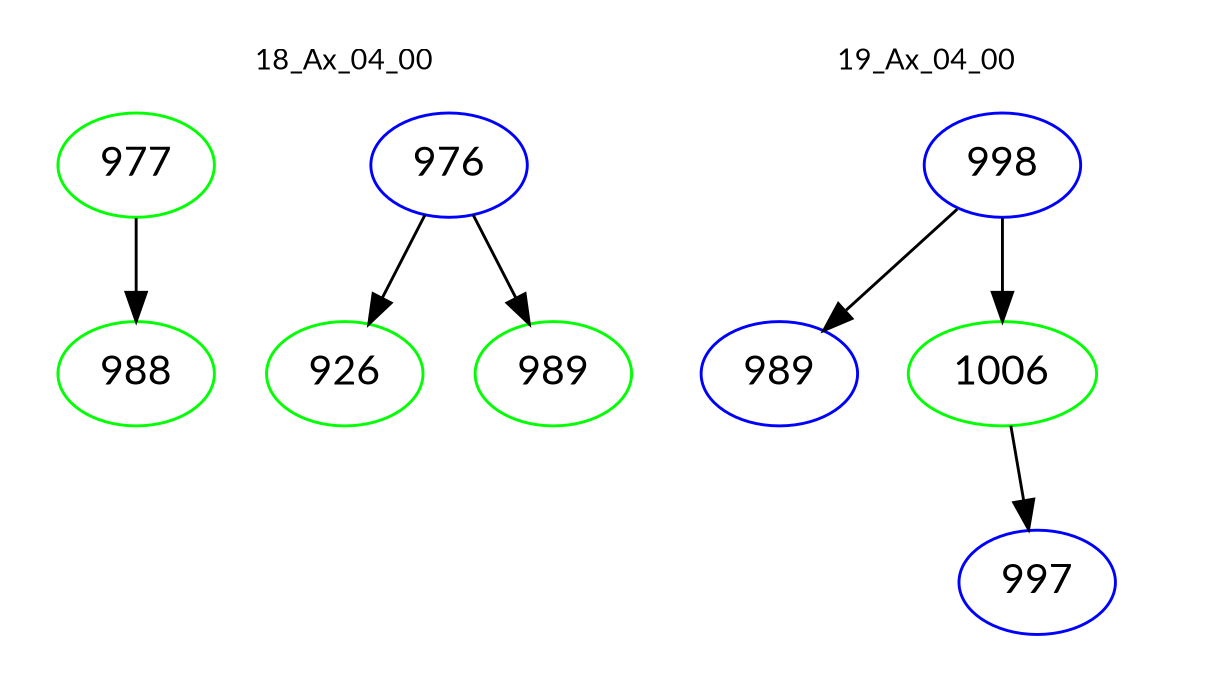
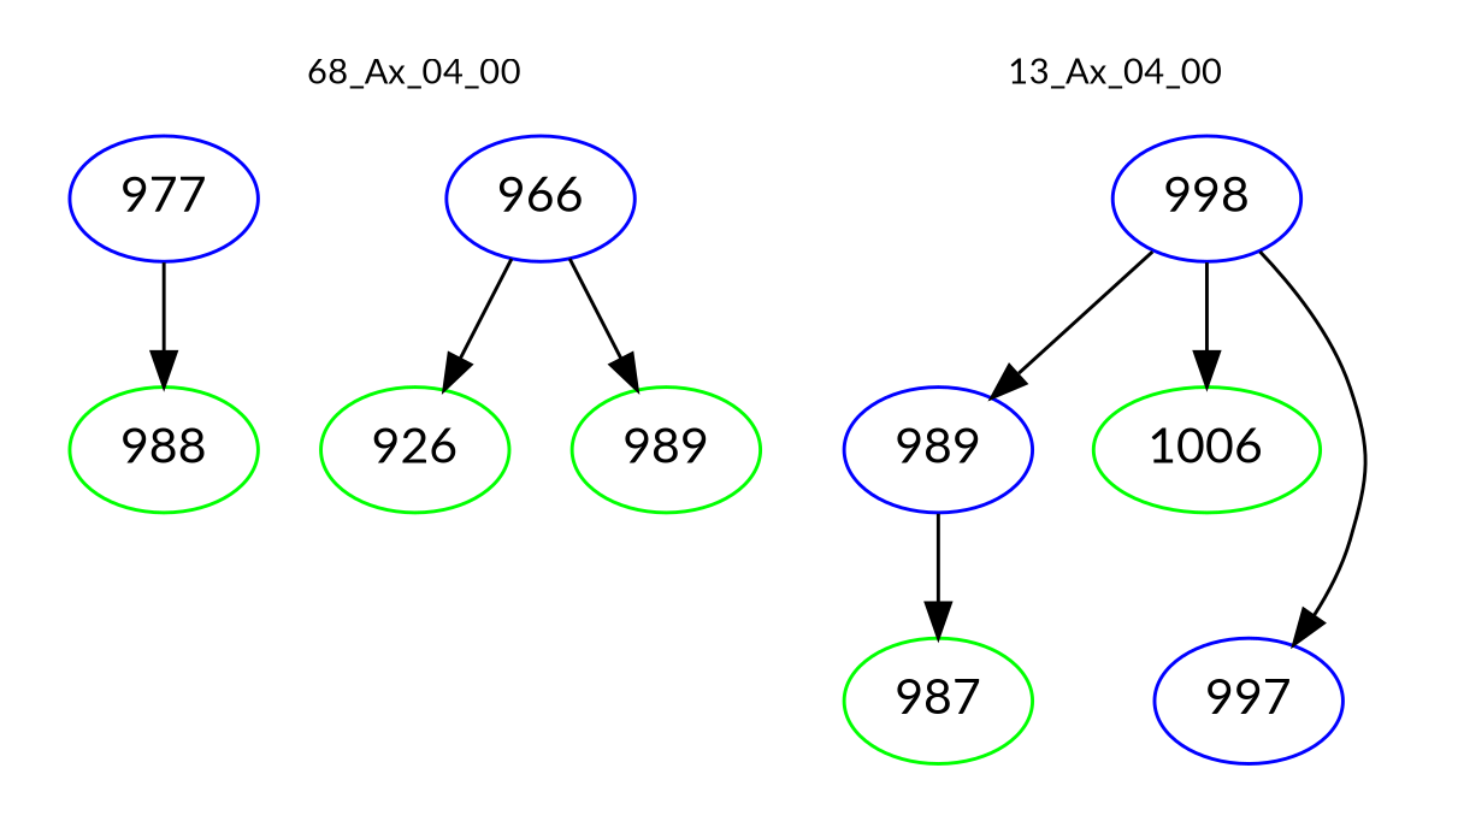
  digraph {
    fontname=Lato
    node [color=blue fontname=Lato]
    edge [color=black fontname=Lato]
-   n1 [label=976]
+   n1 [label=966]
    n2 [color=green label=926]
-   n3 [color=green label=977]
+   n3 [label=977]
    n4 [color=green label=989]
    n5 [color=green label=988]
    n6 [label=998]
    n7 [label=989]
    n8 [color=green label=1006]
    n9 [label=997]
+   n10 [color=green label=987]
    subgraph cluster_1 {
      color=white
      fontsize=10
-     label="18_Ax_04_00"
+     label="68_Ax_04_00"
      n1
      n2
      n3
      n4
      n5
    }
    subgraph cluster_2 {
      color=white
      fontsize=10
-     label="19_Ax_04_00"
+     label="13_Ax_04_00"
      n6
      n7
      n8
      n9
+     n10
    }
    n1 -> n2
    n1 -> n4
    n3 -> n5
    n6 -> n7
    n6 -> n8
-   n8 -> n9
+   n6 -> n9
+   n7 -> n10
  }
